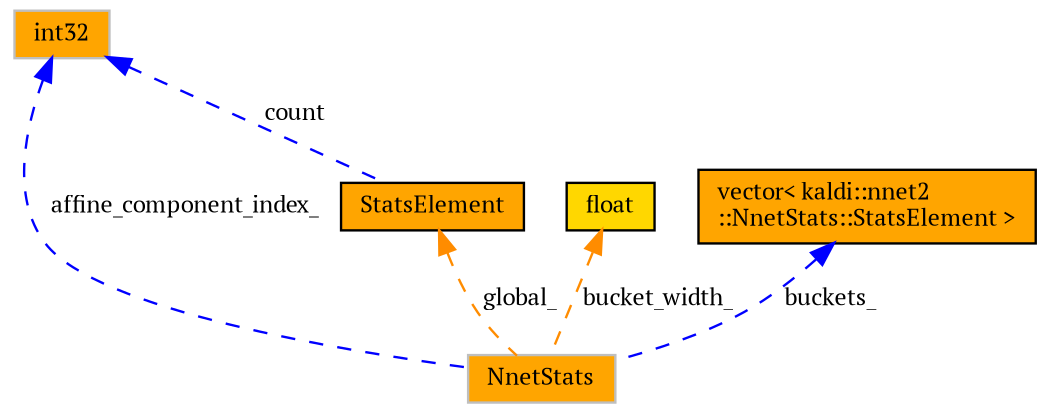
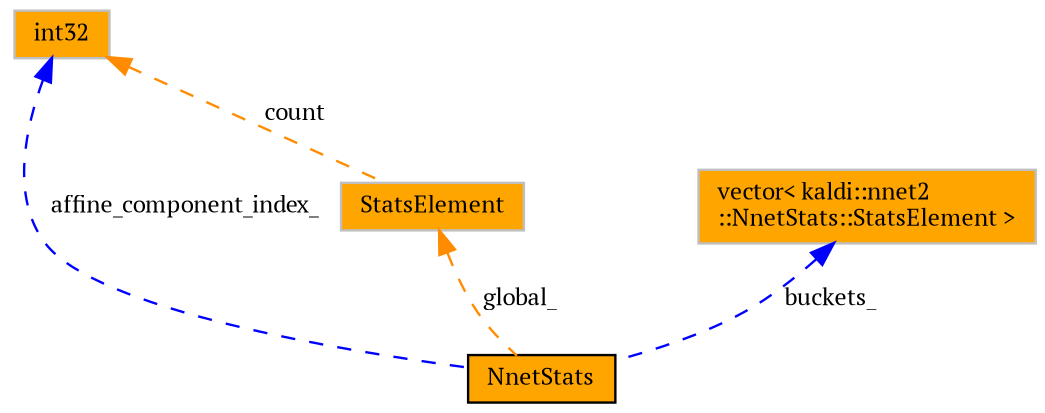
  digraph {
    fontname="PT Serif"
    node [color=black fillcolor=orange fontname="PT Serif" fontsize=10 shape=record style=filled]
    edge [color=darkorange dir=back fontname="PT Serif" fontsize=10 labelfontname=Helvetica labelfontsize=10 style=dashed]
-   n1 [color=grey75 fontcolor=black height=0.2 label=NnetStats width=0.4]
-   n2 [height=0.2 label=StatsElement width=0.4]
-   n3 [fillcolor=gold height=0.2 label=float width=0.4]
+   n1 [fontcolor=black height=0.2 label=NnetStats width=0.4]
+   n2 [color=grey75 height=0.2 label=StatsElement width=0.4]
    n4 [color=grey75 height=0.2 label=int32 width=0.4]
-   n5 [height=0.2 label="vector\< kaldi::nnet2\l::NnetStats::StatsElement \>" width=0.4]
+   n5 [color=grey75 height=0.2 label="vector\< kaldi::nnet2\l::NnetStats::StatsElement \>" width=0.4]
    n2 -> n1 [label=" global_"]
-   n3 -> n1 [label=" bucket_width_"]
    n4 -> n1 [color=blue label=" affine_component_index_"]
-   n4 -> n2 [color=blue label=" count"]
+   n4 -> n2 [label=" count"]
    n5 -> n1 [color=blue label=" buckets_"]
  }
